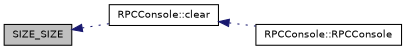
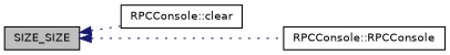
  digraph {
    rankdir=LR
    node [color=black fillcolor=white fontname=Helvetica fontsize=10 shape=record style=filled]
    edge [color=midnightblue dir=back fontname=Helvetica fontsize=10 labelfontname=Helvetica labelfontsize=10 style=dotted]
    n1 [fillcolor=grey75 fontcolor=black height=0.2 label=SIZE_SIZE width=0.4]
    n2 [height=0.2 label="RPCConsole::clear" width=0.4]
    n3 [height=0.2 label="RPCConsole::RPCConsole" width=0.4]
    n1 -> n2
-   n2 -> n3
+   n1 -> n3
  }
